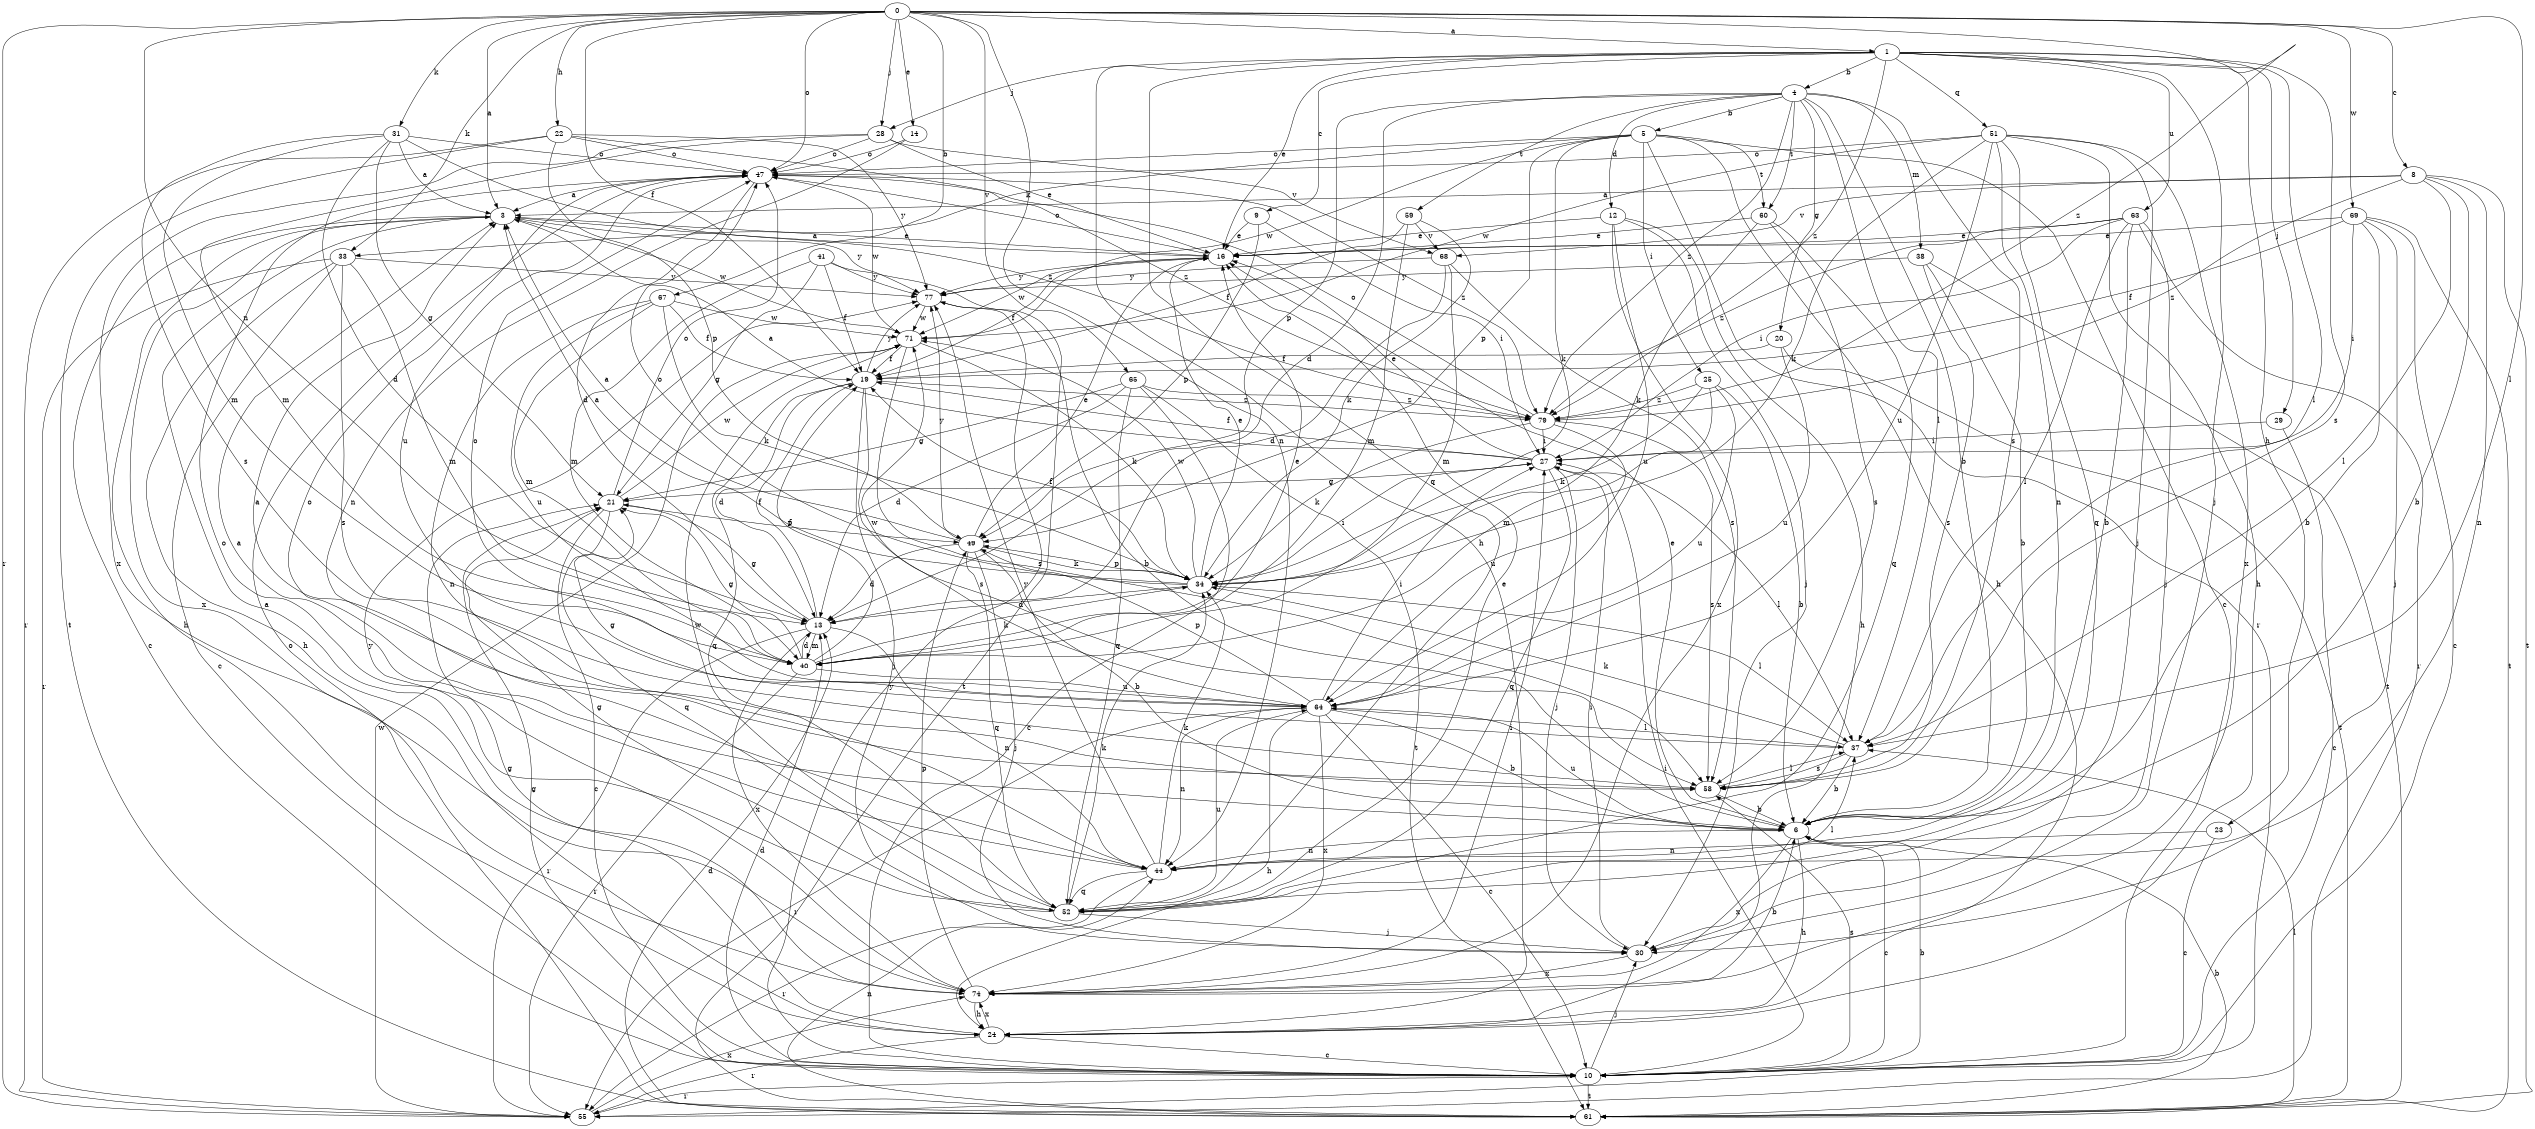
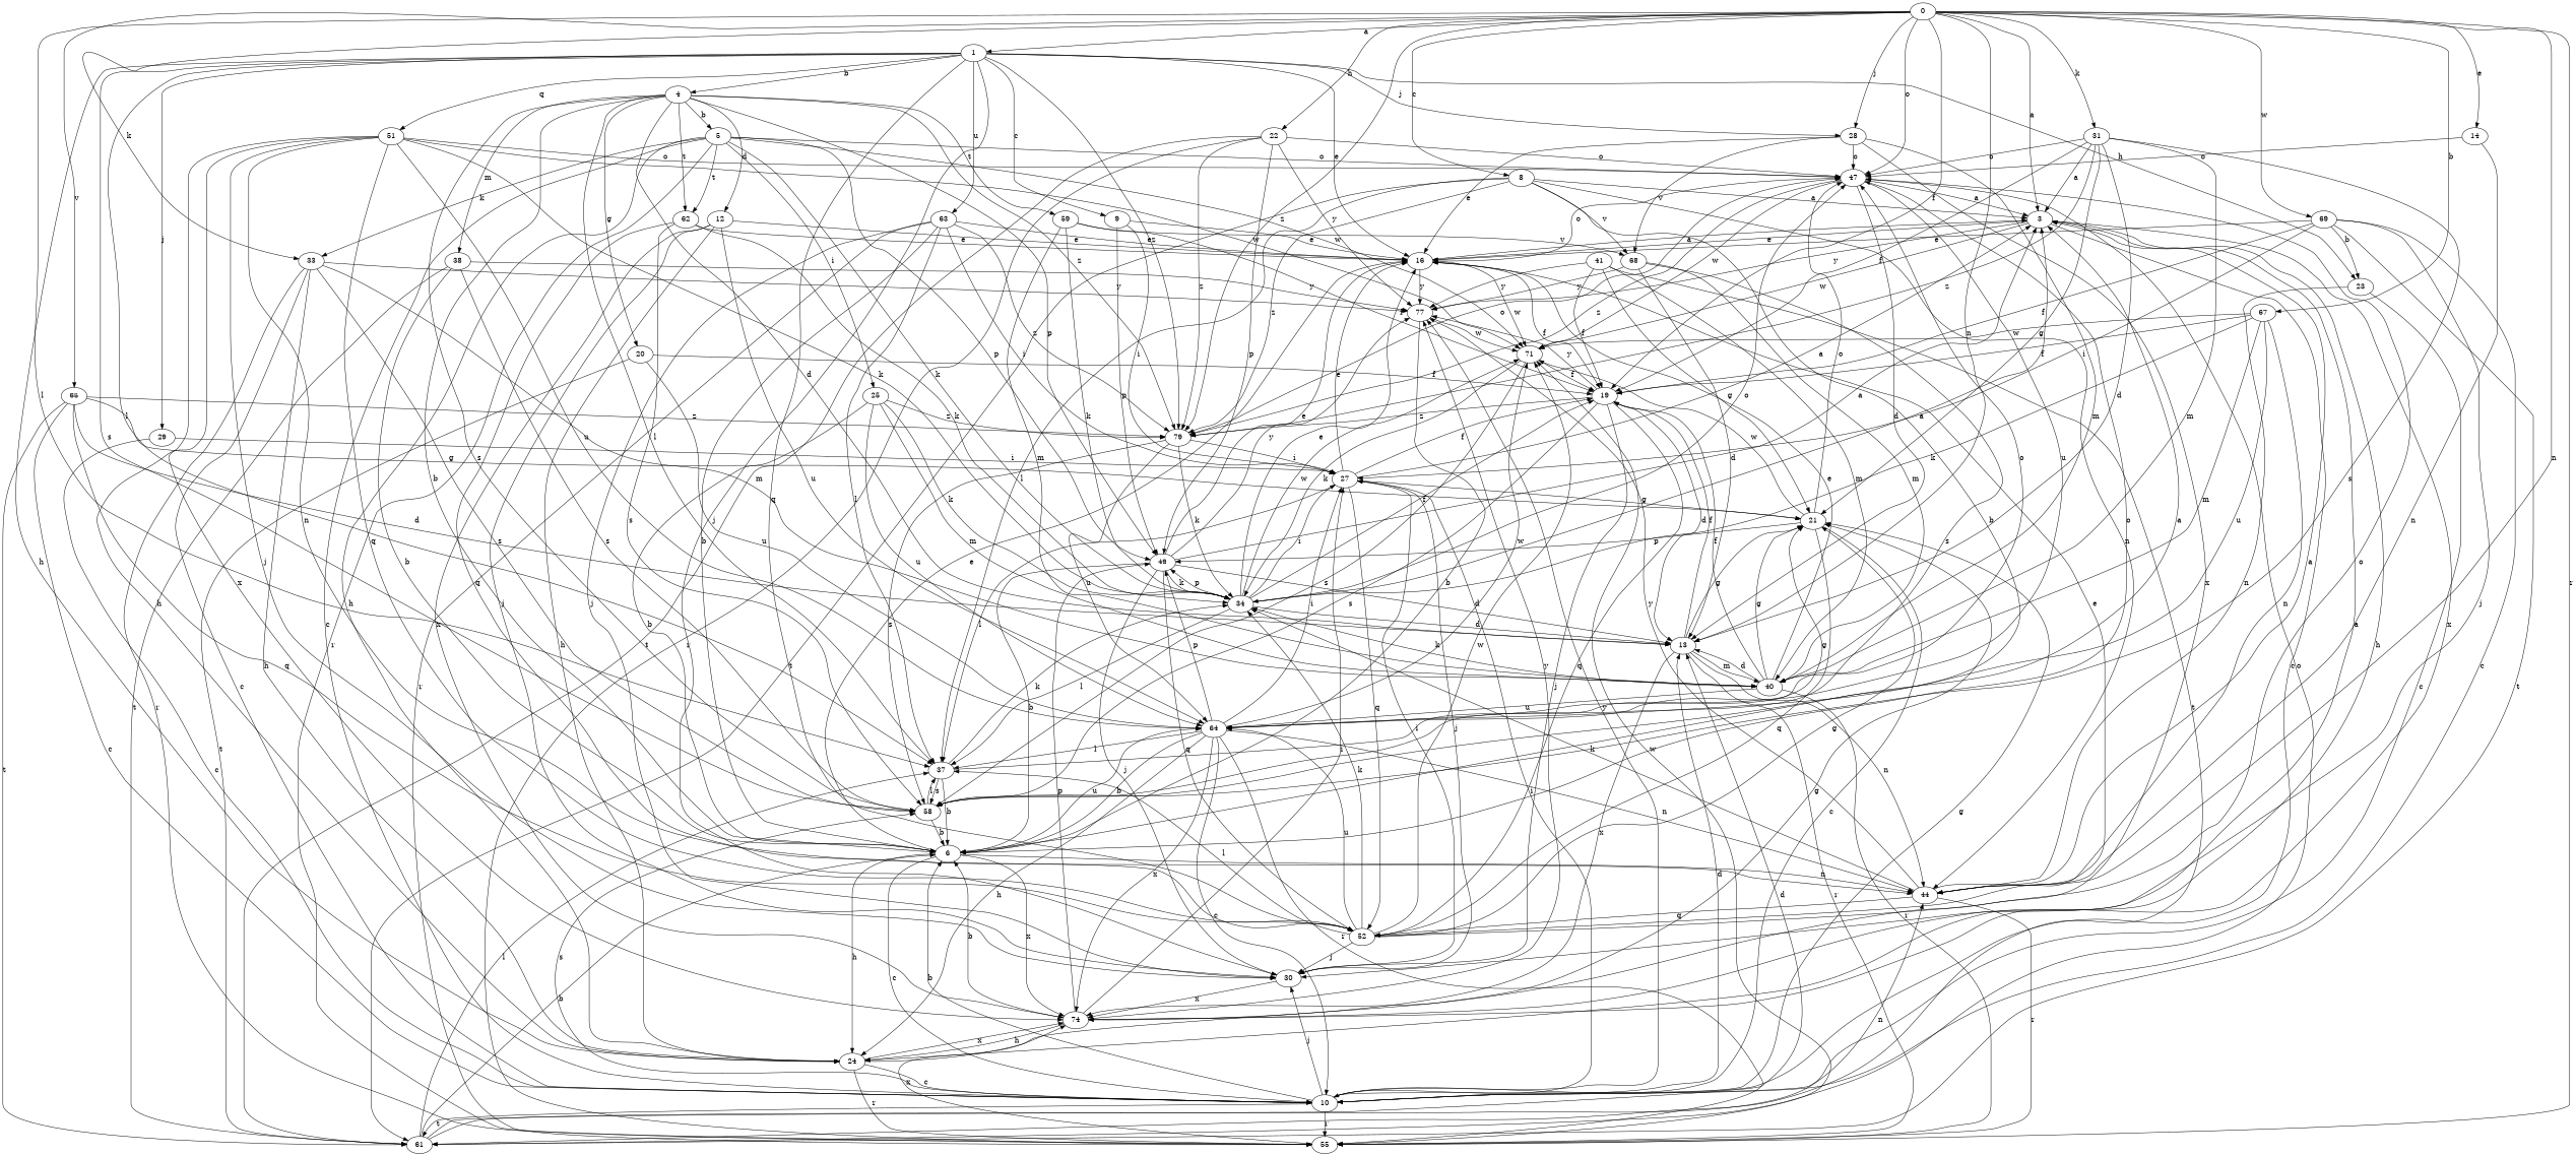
  strict digraph {
    0
    1
    3
    8
    14
    19
    22
    28
    31
    33
    37
    44
    47
    55
    65
    67
    69
    79
    13
    4
    9
    16
    23
    24
    29
    30
    51
    52
    58
    63
    10
    71
    74
    77
    6
    61
    68
    49
    40
    21
    34
    41
    64
    27
    5
    12
    20
    38
    59
-   60
+   60 [label=62]
    25
    0 -> 1 [label=a]
    0 -> 3 [label=a]
    0 -> 8 [label=c]
    0 -> 14 [label=e]
    0 -> 19 [label=f]
    0 -> 22 [label=h]
    0 -> 28 [label=j]
    0 -> 31 [label=k]
    0 -> 33 [label=k]
    0 -> 37 [label=l]
    0 -> 44 [label=n]
    0 -> 47 [label=o]
    0 -> 55 [label=r]
    0 -> 65 [label=v]
    0 -> 67 [label=b]
    0 -> 69 [label=w]
    0 -> 79 [label=z]
    0 -> 13 [label=n]
    1 -> 28 [label=j]
    1 -> 37 [label=l]
    1 -> 79 [label=z]
    1 -> 4 [label=b]
    1 -> 9 [label=c]
    1 -> 16 [label=e]
    1 -> 23 [label=h]
    1 -> 24 [label=h]
    1 -> 29 [label=j]
    1 -> 30 [label=j]
    1 -> 51 [label=q]
    1 -> 52 [label=q]
    1 -> 58 [label=s]
    1 -> 63 [label=u]
    3 -> 16 [label=e]
    3 -> 24 [label=h]
    3 -> 10 [label=c]
    3 -> 71 [label=w]
    3 -> 74 [label=x]
    3 -> 77 [label=y]
    8 -> 3 [label=a]
    8 -> 37 [label=l]
    8 -> 44 [label=n]
    8 -> 79 [label=z]
    8 -> 6 [label=b]
    8 -> 61 [label=t]
    8 -> 68 [label=v]
    14 -> 44 [label=n]
    14 -> 47 [label=o]
    19 -> 79 [label=z]
    19 -> 13 [label=d]
    19 -> 30 [label=j]
    19 -> 52 [label=q]
    19 -> 58 [label=s]
    19 -> 77 [label=y]
    22 -> 47 [label=o]
    22 -> 55 [label=r]
    22 -> 79 [label=z]
    22 -> 77 [label=y]
    22 -> 61 [label=t]
    22 -> 49 [label=p]
    28 -> 47 [label=o]
    28 -> 16 [label=e]
    28 -> 74 [label=x]
    28 -> 68 [label=v]
    28 -> 40 [label=m]
    31 -> 3 [label=a]
+   31 -> 19 [label=f]
    31 -> 47 [label=o]
    31 -> 79 [label=z]
    31 -> 13 [label=d]
    31 -> 58 [label=s]
    31 -> 40 [label=m]
    31 -> 21 [label=g]
    33 -> 55 [label=r]
    33 -> 24 [label=h]
    33 -> 58 [label=s]
    33 -> 10 [label=c]
    33 -> 77 [label=y]
    33 -> 40 [label=m]
    37 -> 58 [label=s]
    37 -> 6 [label=b]
    37 -> 21 [label=g]
    37 -> 34 [label=k]
    44 -> 3 [label=a]
    44 -> 55 [label=r]
    44 -> 52 [label=q]
    44 -> 77 [label=y]
    44 -> 34 [label=k]
    47 -> 3 [label=a]
    47 -> 79 [label=z]
    47 -> 13 [label=d]
    47 -> 71 [label=w]
    47 -> 64 [label=u]
    55 -> 71 [label=w]
    55 -> 74 [label=x]
    65 -> 79 [label=z]
    65 -> 13 [label=d]
    65 -> 52 [label=q]
    65 -> 10 [label=c]
    65 -> 61 [label=t]
    65 -> 21 [label=g]
    67 -> 19 [label=f]
    67 -> 44 [label=n]
    67 -> 71 [label=w]
    67 -> 40 [label=m]
    67 -> 34 [label=k]
    67 -> 64 [label=u]
    69 -> 19 [label=f]
    69 -> 16 [label=e]
    69 -> 30 [label=j]
    69 -> 10 [label=c]
-   69 -> 6 [label=b]
+   69 -> 23 [label=b]
    69 -> 61 [label=t]
    69 -> 27 [label=i]
    79 -> 47 [label=o]
    79 -> 58 [label=s]
    79 -> 34 [label=k]
    79 -> 64 [label=u]
    79 -> 27 [label=i]
    13 -> 19 [label=f]
    13 -> 44 [label=n]
    13 -> 55 [label=r]
    13 -> 74 [label=x]
    13 -> 40 [label=m]
    13 -> 21 [label=g]
    4 -> 37 [label=l]
    4 -> 79 [label=z]
    4 -> 13 [label=d]
    4 -> 58 [label=s]
    4 -> 6 [label=b]
    4 -> 49 [label=p]
    4 -> 5 [label=b]
    4 -> 12 [label=d]
    4 -> 20 [label=g]
    4 -> 38 [label=m]
    4 -> 59 [label=t]
    4 -> 60 [label=t]
    9 -> 16 [label=e]
    9 -> 49 [label=p]
    9 -> 27 [label=i]
    16 -> 3 [label=a]
    16 -> 19 [label=f]
    16 -> 47 [label=o]
    16 -> 71 [label=w]
    16 -> 77 [label=y]
    23 -> 44 [label=n]
    23 -> 10 [label=c]
    24 -> 55 [label=r]
    24 -> 10 [label=c]
    24 -> 74 [label=x]
    24 -> 21 [label=g]
    29 -> 10 [label=c]
    29 -> 27 [label=i]
    30 -> 74 [label=x]
    30 -> 27 [label=i]
    51 -> 44 [label=n]
    51 -> 47 [label=o]
    51 -> 24 [label=h]
    51 -> 30 [label=j]
    51 -> 52 [label=q]
    51 -> 71 [label=w]
    51 -> 74 [label=x]
    51 -> 34 [label=k]
    51 -> 64 [label=u]
    52 -> 37 [label=l]
    52 -> 47 [label=o]
    52 -> 16 [label=e]
    52 -> 30 [label=j]
    52 -> 71 [label=w]
    52 -> 21 [label=g]
    52 -> 34 [label=k]
    52 -> 64 [label=u]
    58 -> 3 [label=a]
    58 -> 37 [label=l]
    58 -> 6 [label=b]
    63 -> 37 [label=l]
    63 -> 55 [label=r]
    63 -> 79 [label=z]
    63 -> 16 [label=e]
    63 -> 30 [label=j]
    63 -> 6 [label=b]
    63 -> 27 [label=i]
    10 -> 55 [label=r]
    10 -> 13 [label=d]
    10 -> 30 [label=j]
    10 -> 58 [label=s]
    10 -> 77 [label=y]
    10 -> 6 [label=b]
    10 -> 61 [label=t]
    10 -> 21 [label=g]
    10 -> 27 [label=i]
    71 -> 19 [label=f]
    71 -> 58 [label=s]
    71 -> 34 [label=k]
    74 -> 3 [label=a]
    74 -> 24 [label=h]
    74 -> 77 [label=y]
    74 -> 6 [label=b]
    74 -> 49 [label=p]
    74 -> 27 [label=i]
    77 -> 71 [label=w]
    77 -> 6 [label=b]
    6 -> 44 [label=n]
    6 -> 47 [label=o]
    6 -> 16 [label=e]
    6 -> 24 [label=h]
    6 -> 10 [label=c]
    6 -> 74 [label=x]
    6 -> 64 [label=u]
    61 -> 37 [label=l]
    61 -> 44 [label=n]
    61 -> 47 [label=o]
    61 -> 13 [label=d]
    61 -> 6 [label=b]
    68 -> 13 [label=d]
    68 -> 58 [label=s]
    68 -> 77 [label=y]
    68 -> 40 [label=m]
    49 -> 3 [label=a]
    49 -> 13 [label=d]
    49 -> 16 [label=e]
    49 -> 30 [label=j]
    49 -> 52 [label=q]
    49 -> 77 [label=y]
    49 -> 6 [label=b]
    49 -> 34 [label=k]
    40 -> 19 [label=f]
    40 -> 55 [label=r]
    40 -> 13 [label=d]
    40 -> 16 [label=e]
    40 -> 21 [label=g]
    40 -> 34 [label=k]
    40 -> 64 [label=u]
    21 -> 47 [label=o]
    21 -> 52 [label=q]
    21 -> 10 [label=c]
    21 -> 71 [label=w]
    21 -> 49 [label=p]
    34 -> 3 [label=a]
    34 -> 19 [label=f]
    34 -> 37 [label=l]
    34 -> 47 [label=o]
    34 -> 13 [label=d]
    34 -> 16 [label=e]
    34 -> 71 [label=w]
    34 -> 49 [label=p]
    34 -> 27 [label=i]
    41 -> 19 [label=f]
    41 -> 77 [label=y]
    41 -> 61 [label=t]
    41 -> 40 [label=m]
    41 -> 21 [label=g]
    64 -> 37 [label=l]
    64 -> 44 [label=n]
    64 -> 47 [label=o]
    64 -> 55 [label=r]
    64 -> 24 [label=h]
    64 -> 10 [label=c]
    64 -> 71 [label=w]
    64 -> 74 [label=x]
    64 -> 6 [label=b]
    64 -> 49 [label=p]
    64 -> 27 [label=i]
    27 -> 3 [label=a]
    27 -> 19 [label=f]
    27 -> 37 [label=l]
    27 -> 16 [label=e]
    27 -> 30 [label=j]
    27 -> 52 [label=q]
    27 -> 21 [label=g]
    5 -> 33 [label=k]
    5 -> 47 [label=o]
    5 -> 55 [label=r]
    5 -> 24 [label=h]
    5 -> 10 [label=c]
    5 -> 71 [label=w]
    5 -> 49 [label=p]
    5 -> 34 [label=k]
    5 -> 60 [label=t]
    5 -> 25 [label=i]
    12 -> 16 [label=e]
    12 -> 24 [label=h]
    12 -> 30 [label=j]
    12 -> 74 [label=x]
    12 -> 64 [label=u]
    20 -> 19 [label=f]
    20 -> 61 [label=t]
    20 -> 64 [label=u]
    38 -> 58 [label=s]
    38 -> 77 [label=y]
    38 -> 6 [label=b]
    38 -> 61 [label=t]
    59 -> 19 [label=f]
    59 -> 68 [label=v]
    59 -> 40 [label=m]
    59 -> 34 [label=k]
    60 -> 16 [label=e]
    60 -> 52 [label=q]
    60 -> 58 [label=s]
    60 -> 34 [label=k]
    25 -> 79 [label=z]
    25 -> 6 [label=b]
    25 -> 40 [label=m]
    25 -> 34 [label=k]
    25 -> 64 [label=u]
  }
